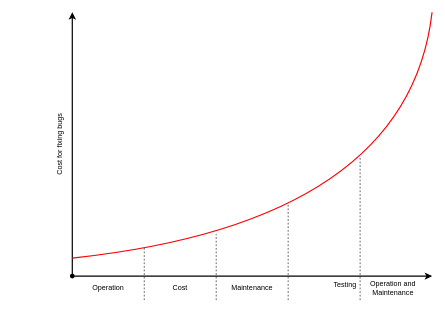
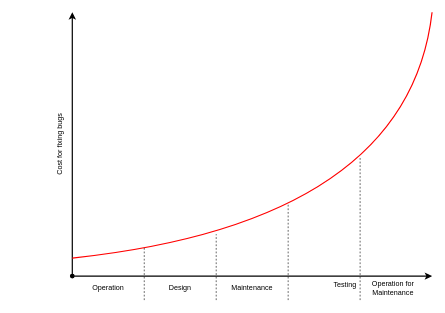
  <mxCell id="0" />
  <mxCell id="1" parent="0" />
  <mxCell id="2" value="" style="endArrow=classic;html=1;strokeWidth=2;" edge="1" parent="1"><mxGeometry width="50" height="50" relative="1" as="geometry"><mxPoint x="120" y="460" as="sourcePoint" /><mxPoint x="120" y="20" as="targetPoint" /></mxGeometry></mxCell>
  <mxCell id="3" value="" style="endArrow=classic;html=1;strokeWidth=2;startArrow=oval;startFill=1;" edge="1" parent="1"><mxGeometry width="50" height="50" relative="1" as="geometry"><mxPoint x="120" y="460" as="sourcePoint" /><mxPoint x="720" y="460" as="targetPoint" /></mxGeometry></mxCell>
  <mxCell id="4" value="" style="endArrow=none;html=1;curved=1;endFill=0;strokeWidth=2;strokeColor=#FF0000;" edge="1" parent="1"><mxGeometry width="50" height="50" relative="1" as="geometry"><mxPoint x="120" y="430" as="sourcePoint" /><mxPoint x="720" y="20" as="targetPoint" /><Array as="points"><mxPoint x="680" y="370" /></Array></mxGeometry></mxCell>
  <mxCell id="5" value="Cost for fixing bugs" style="text;html=1;strokeColor=none;fillColor=none;align=center;verticalAlign=middle;whiteSpace=wrap;rounded=0;rotation=-90;" vertex="1" parent="1"><mxGeometry x="20" y="230" width="160" height="20" as="geometry" /></mxCell>
  <mxCell id="6" value="Operation" style="text;html=1;strokeColor=none;fillColor=none;align=center;verticalAlign=middle;whiteSpace=wrap;rounded=0;" vertex="1" parent="1"><mxGeometry x="160" y="470" width="40" height="20" as="geometry" /></mxCell>
- <mxCell id="7" value="Cost" style="text;html=1;strokeColor=none;fillColor=none;align=center;verticalAlign=middle;whiteSpace=wrap;rounded=0;" vertex="1" parent="1"><mxGeometry x="280" y="470" width="40" height="20" as="geometry" /></mxCell>
+ <mxCell id="7" value="Design" style="text;html=1;strokeColor=none;fillColor=none;align=center;verticalAlign=middle;whiteSpace=wrap;rounded=0;" vertex="1" parent="1"><mxGeometry x="280" y="470" width="40" height="20" as="geometry" /></mxCell>
  <mxCell id="8" value="Maintenance" style="text;html=1;strokeColor=none;fillColor=none;align=center;verticalAlign=middle;whiteSpace=wrap;rounded=0;" vertex="1" parent="1"><mxGeometry x="400" y="470" width="40" height="20" as="geometry" /></mxCell>
  <mxCell id="9" value="Testing" style="text;html=1;strokeColor=none;fillColor=none;align=center;verticalAlign=middle;whiteSpace=wrap;rounded=0;" vertex="1" parent="1"><mxGeometry x="555" y="465" width="40" height="20" as="geometry" /></mxCell>
- <mxCell id="10" value="Operation and Maintenance" style="text;html=1;strokeColor=none;fillColor=none;align=center;verticalAlign=middle;whiteSpace=wrap;rounded=0;" vertex="1" parent="1"><mxGeometry x="610" y="470" width="90" height="20" as="geometry" /></mxCell>
+ <mxCell id="10" value="Operation for Maintenance" style="text;html=1;strokeColor=none;fillColor=none;align=center;verticalAlign=middle;whiteSpace=wrap;rounded=0;" vertex="1" parent="1"><mxGeometry x="610" y="470" width="90" height="20" as="geometry" /></mxCell>
  <mxCell id="11" value="" style="endArrow=none;dashed=1;html=1;strokeColor=none;strokeWidth=2;" edge="1" parent="1"><mxGeometry width="50" height="50" relative="1" as="geometry"><mxPoint x="240" y="500" as="sourcePoint" /><mxPoint x="240" y="420" as="targetPoint" /></mxGeometry></mxCell>
  <mxCell id="12" value="" style="endArrow=none;dashed=1;html=1;strokeColor=#000000;strokeWidth=1;" edge="1" parent="1"><mxGeometry width="50" height="50" relative="1" as="geometry"><mxPoint x="240" y="500" as="sourcePoint" /><mxPoint x="240" y="410" as="targetPoint" /></mxGeometry></mxCell>
  <mxCell id="13" value="" style="endArrow=none;dashed=1;html=1;strokeColor=#000000;strokeWidth=1;" edge="1" parent="1"><mxGeometry width="50" height="50" relative="1" as="geometry"><mxPoint x="360" y="500" as="sourcePoint" /><mxPoint x="360" y="390" as="targetPoint" /></mxGeometry></mxCell>
  <mxCell id="14" value="" style="endArrow=none;dashed=1;html=1;strokeColor=#000000;strokeWidth=1;" edge="1" parent="1"><mxGeometry width="50" height="50" relative="1" as="geometry"><mxPoint x="600" y="500" as="sourcePoint" /><mxPoint x="600" y="260" as="targetPoint" /></mxGeometry></mxCell>
  <mxCell id="15" value="" style="endArrow=none;dashed=1;html=1;strokeColor=#000000;strokeWidth=1;" edge="1" parent="1"><mxGeometry width="50" height="50" relative="1" as="geometry"><mxPoint x="480" y="500" as="sourcePoint" /><mxPoint x="480" y="340" as="targetPoint" /></mxGeometry></mxCell>
